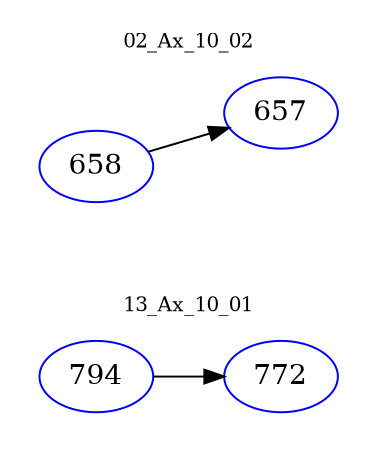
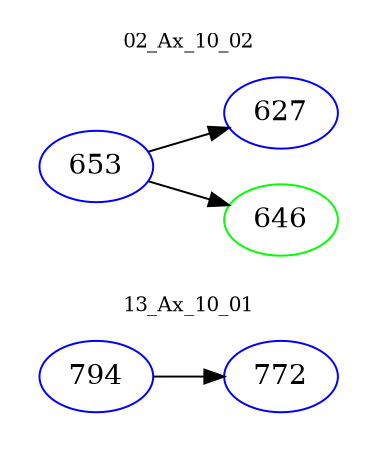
  digraph {
    rankdir=LR
    node [color=blue]
    edge [color=black]
    n1 [label=794]
    n2 [label=772]
-   n3 [label=658]
-   n5 [label=657]
+   n3 [label=653]
+   n4 [color=green label=646]
+   n5 [label=627]
    subgraph cluster_1 {
      color=white
      fontsize=10
      label="13_Ax_10_01"
      n1
      n2
    }
    subgraph cluster_2 {
      color=white
      fontsize=10
      label="02_Ax_10_02"
      n3
+     n4
      n5
    }
    n1 -> n2
+   n3 -> n4
    n3 -> n5
  }
